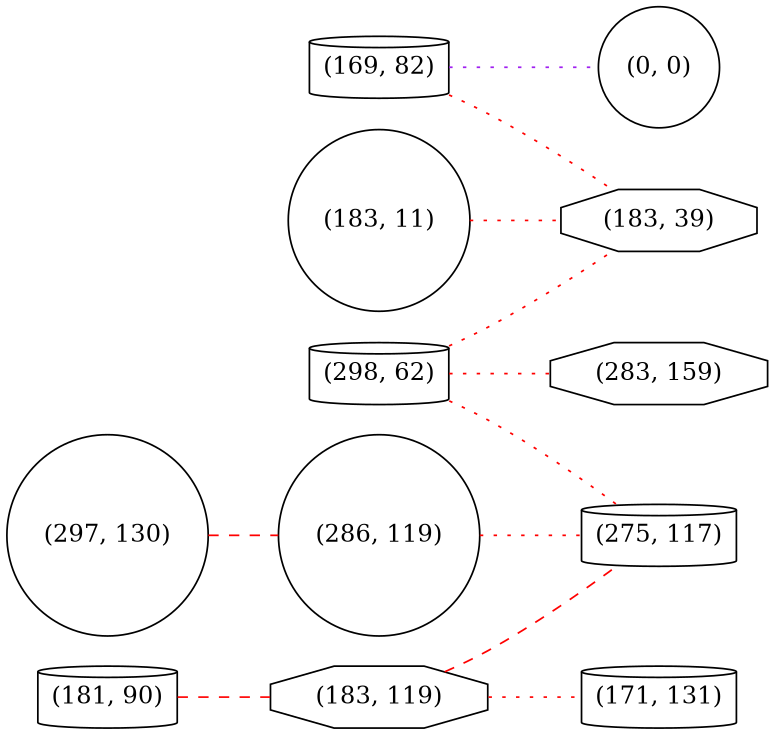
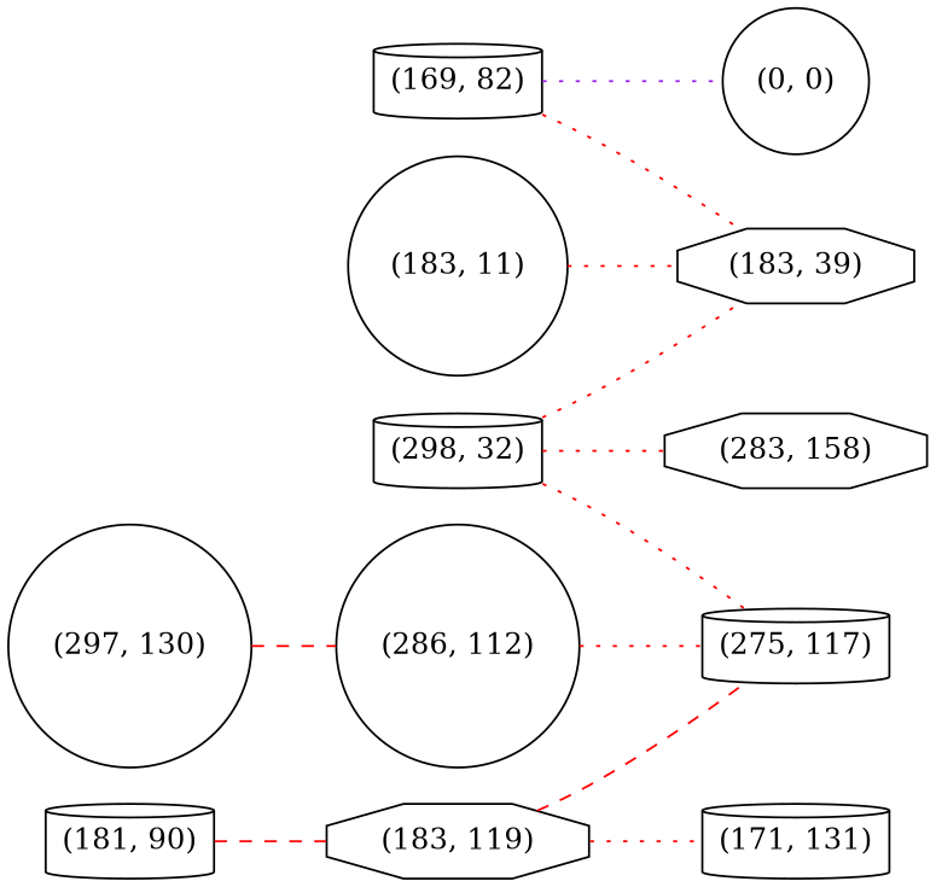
  graph {
    rankdir=LR
    node [shape=cylinder]
    edge [color=red style=dotted weight=1]
    "(183, 39)" [shape=octagon]
-   "(298, 62)"
+   "(298, 62)" [label="(298, 32)"]
    "(275, 117)"
-   "(283, 158)" [shape=octagon label="(283, 159)"]
+   "(283, 158)" [shape=octagon]
    "(183, 119)" [shape=octagon]
    "(181, 90)"
    "(171, 131)"
    n8 [label="(169, 82)"]
    "(0, 0)" [shape=circle]
    "(297, 130)" [shape=circle]
-   "(286, 119)" [shape=circle]
+   "(286, 119)" [shape=circle label="(286, 112)"]
    "(183, 11)" [shape=circle]
    "(298, 62)" -- "(183, 39)"
    "(298, 62)" -- "(275, 117)"
    "(298, 62)" -- "(283, 158)"
    "(183, 119)" -- "(275, 117)" [style=dashed]
    "(183, 119)" -- "(171, 131)"
    "(181, 90)" -- "(183, 119)" [style=dashed]
    n8 -- "(183, 39)"
    n8 -- "(0, 0)" [color=purple weight=4]
    "(297, 130)" -- "(286, 119)" [style=dashed]
    "(286, 119)" -- "(275, 117)"
    "(183, 11)" -- "(183, 39)"
  }
